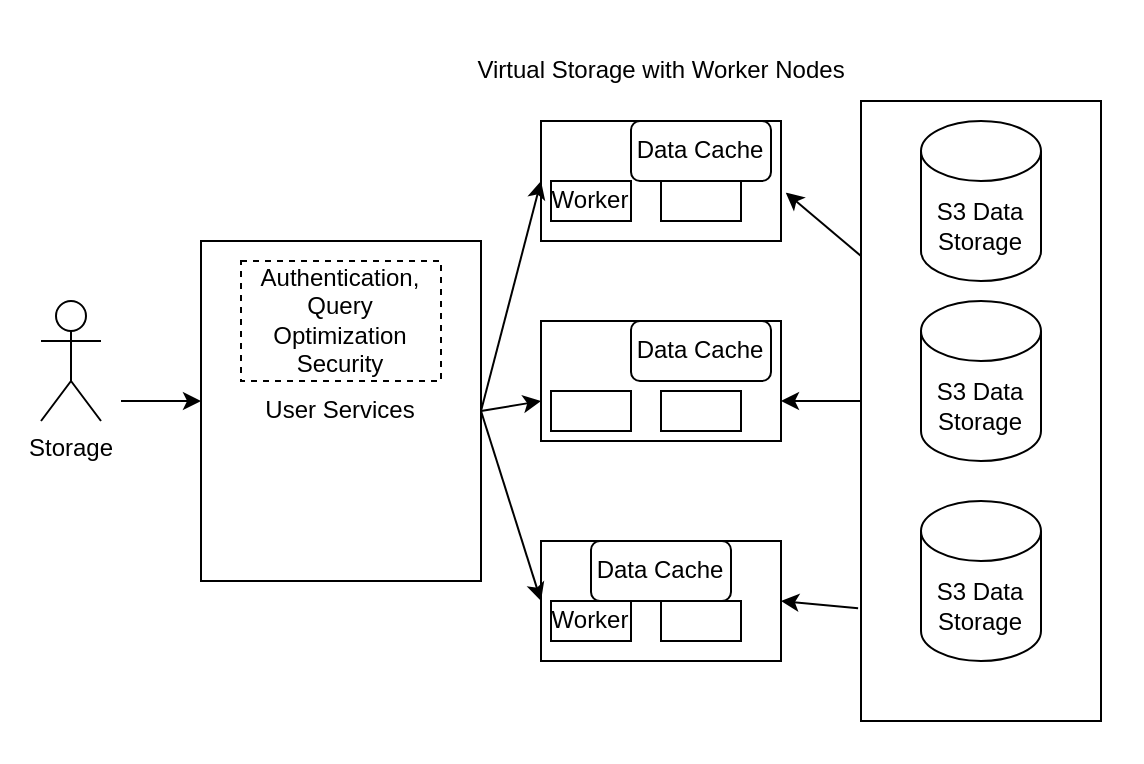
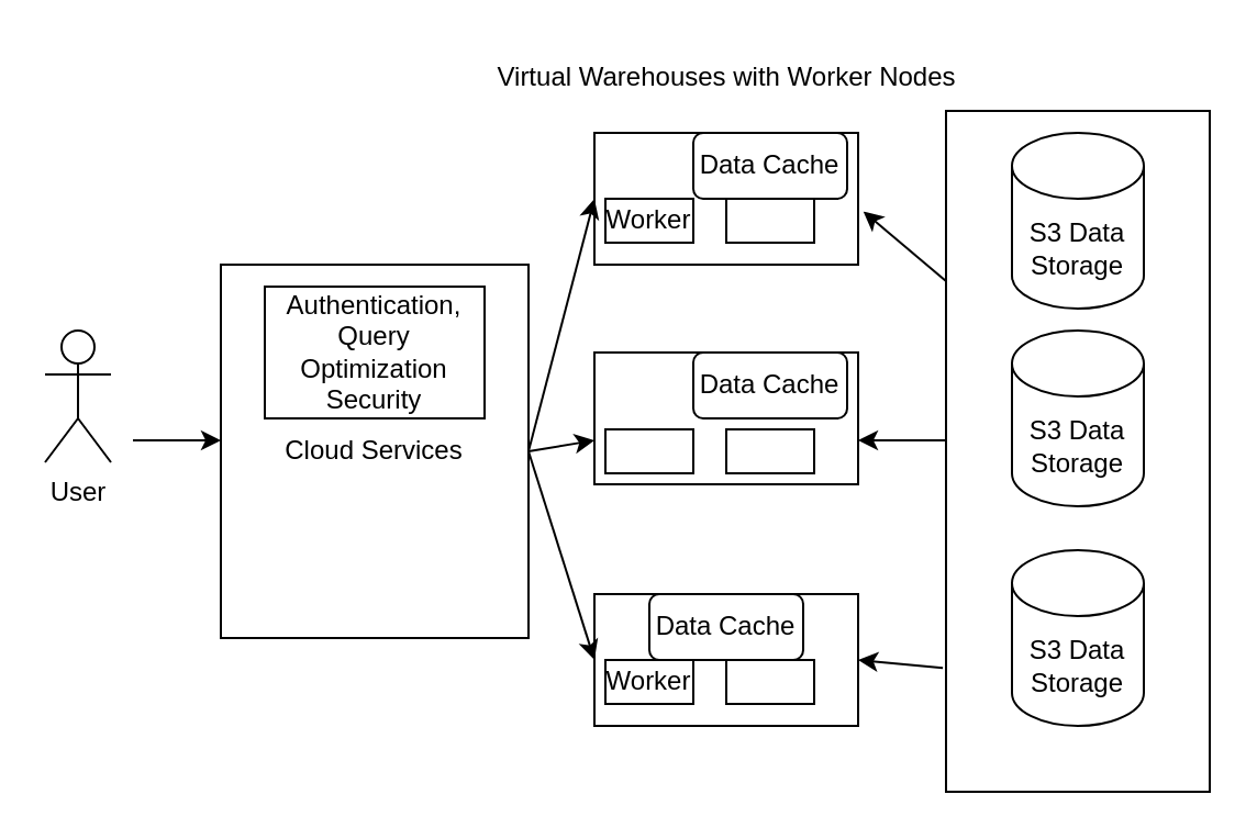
  <mxCell id="0" />
  <mxCell id="1" parent="0" />
  <mxCell id="2" value="" style="rounded=0;whiteSpace=wrap;html=1;" vertex="1" parent="1"><mxGeometry x="430" y="50" width="120" height="310" as="geometry" /></mxCell>
- <mxCell id="3" value="Storage" style="shape=umlActor;verticalLabelPosition=bottom;verticalAlign=top;html=1;outlineConnect=0;" vertex="1" parent="1"><mxGeometry x="20" y="150" width="30" height="60" as="geometry" /></mxCell>
+ <mxCell id="3" value="User" style="shape=umlActor;verticalLabelPosition=bottom;verticalAlign=top;html=1;outlineConnect=0;" vertex="1" parent="1"><mxGeometry x="20" y="150" width="30" height="60" as="geometry" /></mxCell>
  <mxCell id="4" value="S3 Data Storage" style="shape=cylinder3;whiteSpace=wrap;html=1;boundedLbl=1;backgroundOutline=1;size=15;" vertex="1" parent="1"><mxGeometry x="460" y="60" width="60" height="80" as="geometry" /></mxCell>
  <mxCell id="5" value="S3 Data Storage" style="shape=cylinder3;whiteSpace=wrap;html=1;boundedLbl=1;backgroundOutline=1;size=15;" vertex="1" parent="1"><mxGeometry x="460" y="150" width="60" height="80" as="geometry" /></mxCell>
  <mxCell id="6" value="S3 Data Storage" style="shape=cylinder3;whiteSpace=wrap;html=1;boundedLbl=1;backgroundOutline=1;size=15;" vertex="1" parent="1"><mxGeometry x="460" y="250" width="60" height="80" as="geometry" /></mxCell>
- <mxCell id="7" value="User Services" style="rounded=0;whiteSpace=wrap;html=1;" vertex="1" parent="1"><mxGeometry x="100" y="120" width="140" height="170" as="geometry" /></mxCell>
- <mxCell id="8" value="Authentication, Query Optimization Security" style="rounded=0;whiteSpace=wrap;html=1;dashed=1;" vertex="1" parent="1"><mxGeometry x="120" y="130" width="100" height="60" as="geometry" /></mxCell>
+ <mxCell id="7" value="Cloud Services" style="rounded=0;whiteSpace=wrap;html=1;" vertex="1" parent="1"><mxGeometry x="100" y="120" width="140" height="170" as="geometry" /></mxCell>
+ <mxCell id="8" value="Authentication, Query Optimization Security" style="rounded=0;whiteSpace=wrap;html=1;" vertex="1" parent="1"><mxGeometry x="120" y="130" width="100" height="60" as="geometry" /></mxCell>
  <mxCell id="9" value="" style="rounded=0;whiteSpace=wrap;html=1;" vertex="1" parent="1"><mxGeometry x="270" y="60" width="120" height="60" as="geometry" /></mxCell>
- <mxCell id="10" value="Virtual Storage with Worker Nodes" style="text;html=1;align=center;verticalAlign=middle;resizable=0;points=[];autosize=1;strokeColor=none;fillColor=none;" vertex="1" parent="1"><mxGeometry x="215" y="20" width="230" height="30" as="geometry" /></mxCell>
+ <mxCell id="10" value="Virtual Warehouses with Worker Nodes" style="text;html=1;align=center;verticalAlign=middle;resizable=0;points=[];autosize=1;strokeColor=none;fillColor=none;" vertex="1" parent="1"><mxGeometry x="215" y="20" width="230" height="30" as="geometry" /></mxCell>
  <mxCell id="11" value="" style="endArrow=classic;html=1;rounded=0;" edge="1" parent="1"><mxGeometry width="50" height="50" relative="1" as="geometry"><mxPoint x="60" y="200" as="sourcePoint" /><mxPoint x="100" y="200" as="targetPoint" /></mxGeometry></mxCell>
  <mxCell id="12" value="" style="rounded=0;whiteSpace=wrap;html=1;" vertex="1" parent="1"><mxGeometry x="270" y="160" width="120" height="60" as="geometry" /></mxCell>
  <mxCell id="13" value="" style="rounded=0;whiteSpace=wrap;html=1;" vertex="1" parent="1"><mxGeometry x="270" y="270" width="120" height="60" as="geometry" /></mxCell>
  <mxCell id="14" value="Worker" style="rounded=0;whiteSpace=wrap;html=1;" vertex="1" parent="1"><mxGeometry x="275" y="90" width="40" height="20" as="geometry" /></mxCell>
  <mxCell id="15" value="" style="rounded=0;whiteSpace=wrap;html=1;" vertex="1" parent="1"><mxGeometry x="330" y="90" width="40" height="20" as="geometry" /></mxCell>
  <mxCell id="16" value="" style="rounded=0;whiteSpace=wrap;html=1;" vertex="1" parent="1"><mxGeometry x="275" y="195" width="40" height="20" as="geometry" /></mxCell>
  <mxCell id="17" value="" style="rounded=0;whiteSpace=wrap;html=1;" vertex="1" parent="1"><mxGeometry x="330" y="195" width="40" height="20" as="geometry" /></mxCell>
  <mxCell id="18" value="Worker" style="rounded=0;whiteSpace=wrap;html=1;" vertex="1" parent="1"><mxGeometry x="275" y="300" width="40" height="20" as="geometry" /></mxCell>
  <mxCell id="19" value="" style="rounded=0;whiteSpace=wrap;html=1;" vertex="1" parent="1"><mxGeometry x="330" y="300" width="40" height="20" as="geometry" /></mxCell>
  <mxCell id="20" value="Data Cache" style="rounded=1;whiteSpace=wrap;html=1;" vertex="1" parent="1"><mxGeometry x="295" y="270" width="70" height="30" as="geometry" /></mxCell>
  <mxCell id="21" value="Data Cache" style="rounded=1;whiteSpace=wrap;html=1;" vertex="1" parent="1"><mxGeometry x="315" y="160" width="70" height="30" as="geometry" /></mxCell>
  <mxCell id="22" value="Data Cache" style="rounded=1;whiteSpace=wrap;html=1;" vertex="1" parent="1"><mxGeometry x="315" y="60" width="70" height="30" as="geometry" /></mxCell>
  <mxCell id="23" value="" style="endArrow=classic;html=1;rounded=0;entryX=0;entryY=0.5;entryDx=0;entryDy=0;exitX=1;exitY=0.5;exitDx=0;exitDy=0;" edge="1" parent="1" source="7" target="9"><mxGeometry width="50" height="50" relative="1" as="geometry"><mxPoint x="200" y="250" as="sourcePoint" /><mxPoint x="250" y="200" as="targetPoint" /></mxGeometry></mxCell>
  <mxCell id="24" value="" style="endArrow=classic;html=1;rounded=0;entryX=0;entryY=0.667;entryDx=0;entryDy=0;entryPerimeter=0;exitX=1;exitY=0.5;exitDx=0;exitDy=0;" edge="1" parent="1" source="7" target="12"><mxGeometry width="50" height="50" relative="1" as="geometry"><mxPoint x="200" y="250" as="sourcePoint" /><mxPoint x="250" y="200" as="targetPoint" /></mxGeometry></mxCell>
  <mxCell id="25" value="" style="endArrow=classic;html=1;rounded=0;entryX=0;entryY=0.5;entryDx=0;entryDy=0;exitX=1;exitY=0.5;exitDx=0;exitDy=0;" edge="1" parent="1" source="7" target="13"><mxGeometry width="50" height="50" relative="1" as="geometry"><mxPoint x="170" y="340" as="sourcePoint" /><mxPoint x="250" y="200" as="targetPoint" /></mxGeometry></mxCell>
  <mxCell id="26" value="" style="endArrow=classic;html=1;rounded=0;exitX=0;exitY=0.25;exitDx=0;exitDy=0;entryX=1.02;entryY=0.597;entryDx=0;entryDy=0;entryPerimeter=0;" edge="1" parent="1" source="2" target="9"><mxGeometry width="50" height="50" relative="1" as="geometry"><mxPoint x="200" y="250" as="sourcePoint" /><mxPoint x="250" y="200" as="targetPoint" /></mxGeometry></mxCell>
  <mxCell id="27" value="" style="endArrow=classic;html=1;rounded=0;exitX=0;exitY=0.484;exitDx=0;exitDy=0;exitPerimeter=0;" edge="1" parent="1" source="2"><mxGeometry width="50" height="50" relative="1" as="geometry"><mxPoint x="200" y="250" as="sourcePoint" /><mxPoint x="390" y="200" as="targetPoint" /></mxGeometry></mxCell>
  <mxCell id="28" value="" style="endArrow=classic;html=1;rounded=0;exitX=-0.012;exitY=0.818;exitDx=0;exitDy=0;exitPerimeter=0;" edge="1" parent="1" source="2"><mxGeometry width="50" height="50" relative="1" as="geometry"><mxPoint x="420" y="320" as="sourcePoint" /><mxPoint x="390" y="300" as="targetPoint" /></mxGeometry></mxCell>
